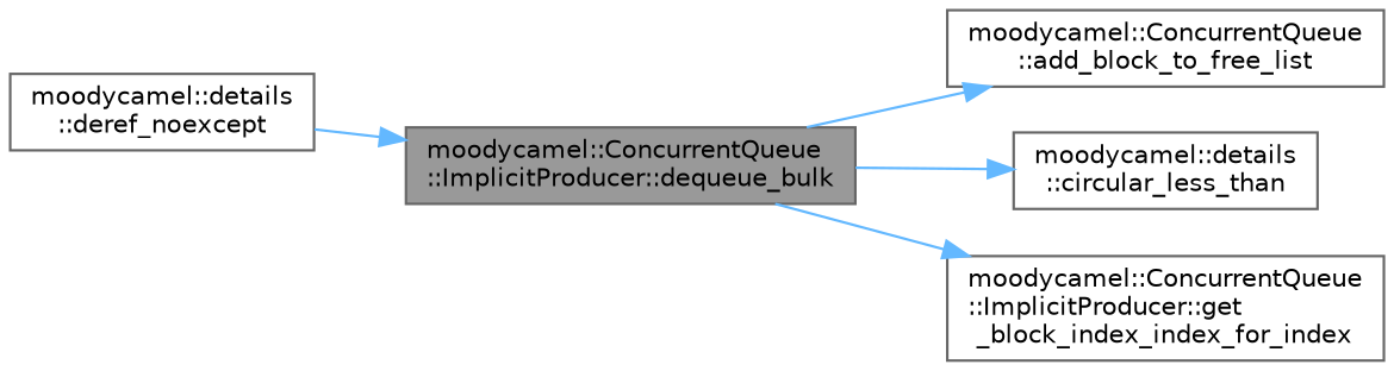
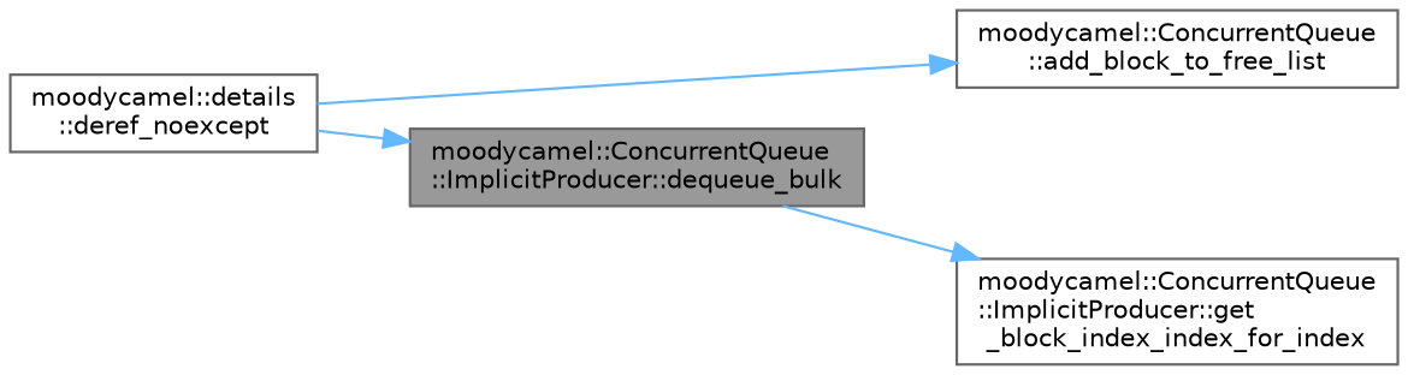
  digraph {
    rankdir=LR
    node [color=grey40 fillcolor=white fontname=Helvetica fontsize=10 shape=box style=filled]
    edge [color=steelblue1 fontname=Helvetica fontsize=10 labelfontname=Helvetica labelfontsize=10 style=solid]
    n1 [color=gray40 fillcolor=grey60 fontcolor=black height=0.2 label="moodycamel::ConcurrentQueue\l::ImplicitProducer::dequeue_bulk" width=0.4]
    n2 [height=0.2 label="moodycamel::ConcurrentQueue\l::add_block_to_free_list" width=0.4]
-   n3 [height=0.2 label="moodycamel::details\l::circular_less_than" width=0.4]
    n4 [height=0.2 label="moodycamel::ConcurrentQueue\l::ImplicitProducer::get\l_block_index_index_for_index" width=0.4]
    n5 [height=0.2 label="moodycamel::details\l::deref_noexcept" width=0.4]
-   n1 -> n2
-   n1 -> n3
+   n5 -> n2
    n1 -> n4
    n5 -> n1
  }
